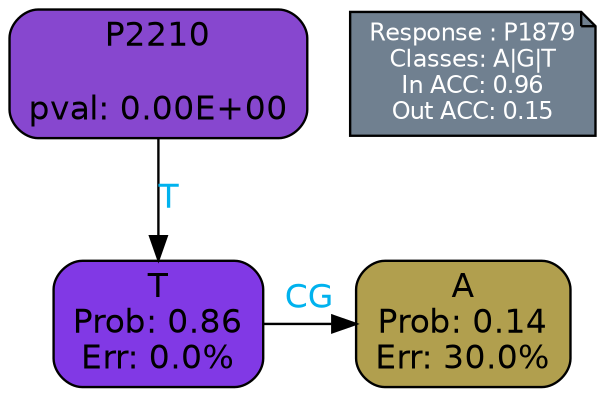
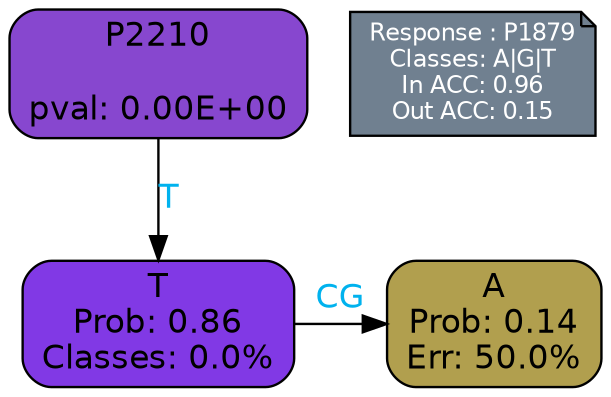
  digraph {
    ranksep=equally
    splines=polylines
    node [color=black fontname=helvetica shape=box style="filled, rounded"]
    edge [fontcolor=deepskyblue2 fontname=helvetica]
-   n1 [fillcolor="#b19f4e" label="A\nProb: 0.14\nErr: 30.0%"]
-   n2 [fillcolor="#8139e5" label="T\nProb: 0.86\nErr: 0.0%"]
+   n1 [fillcolor="#b19f4e" label="A\nProb: 0.14\nErr: 50.0%"]
+   n2 [fillcolor="#8139e5" label="T\nProb: 0.86\nClasses: 0.0%"]
    n3 [align=left fillcolor=slategray fontcolor=white fontsize=10 label="Response : P1879\nClasses: A|G|T\nIn ACC: 0.96\nOut ACC: 0.15\n" shape=note style=filled]
    n4 [fillcolor="#8747cf" label="P2210\n\npval: 0.00E+00"]
    subgraph sub_1 {
      rank=same
      n1
      n2
    }
    subgraph sub_2 {
      rank=same
      n3
      n4
    }
    n2 -> n1 [label=CG]
    n4 -> n2 [label=T]
  }
